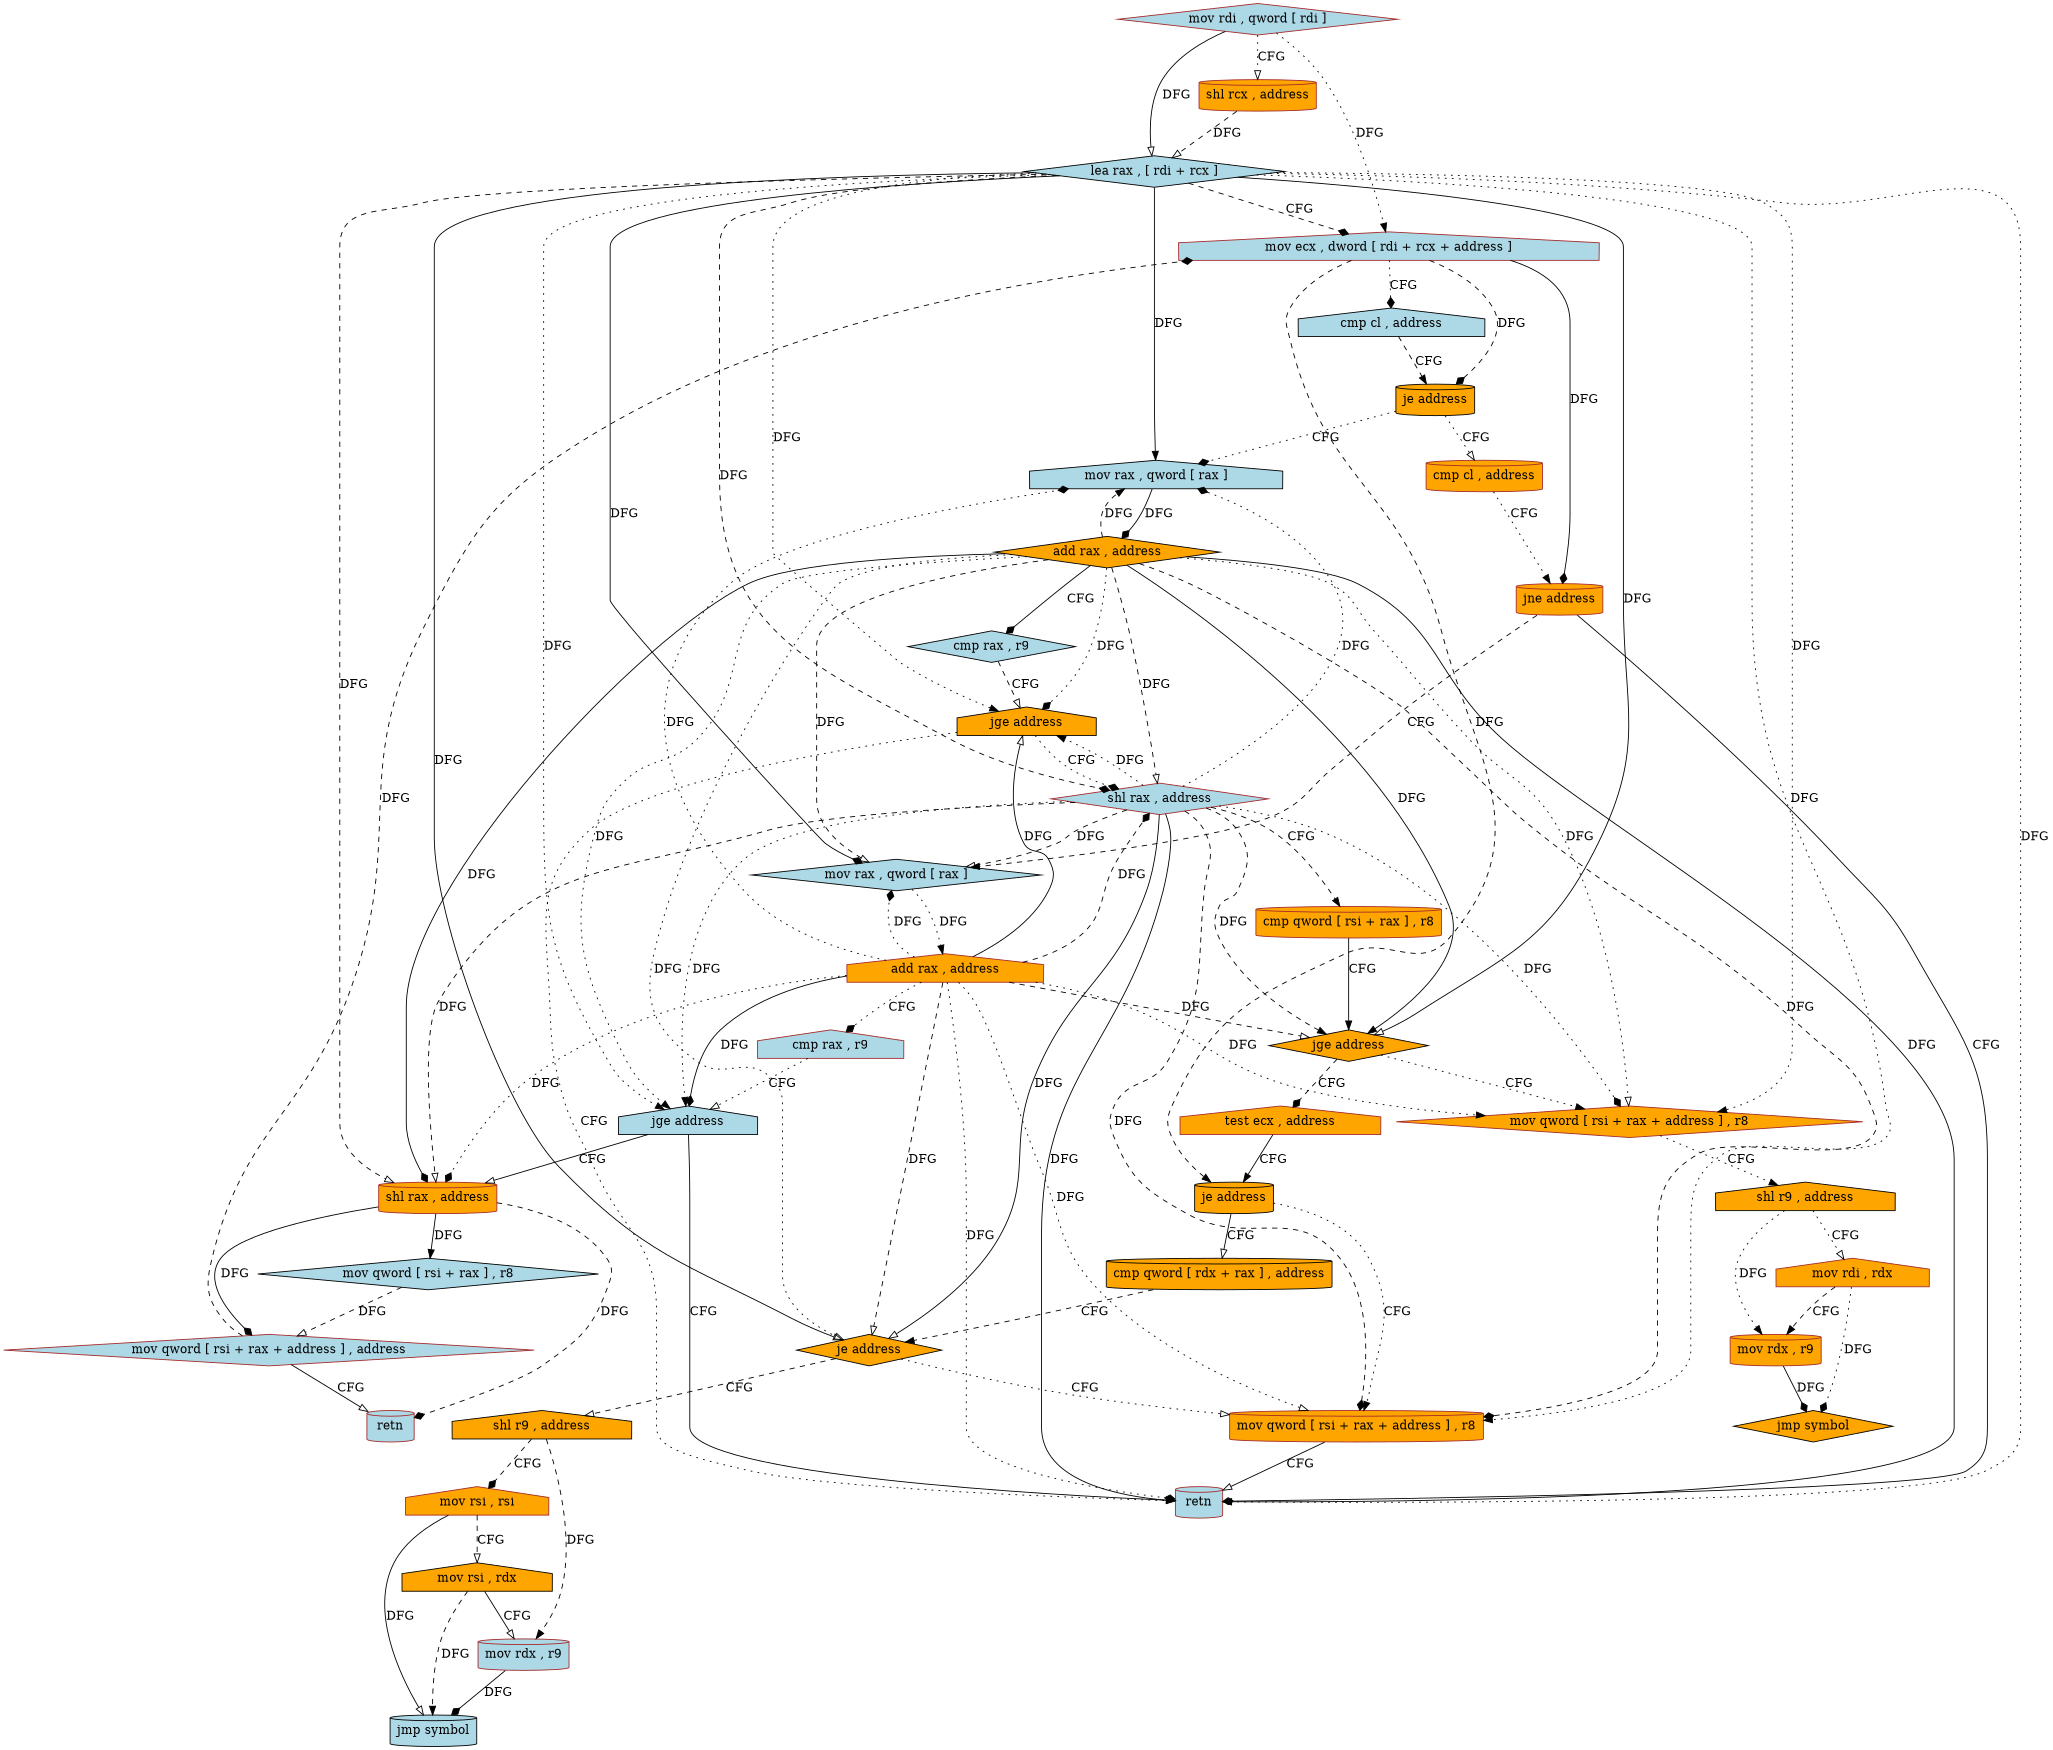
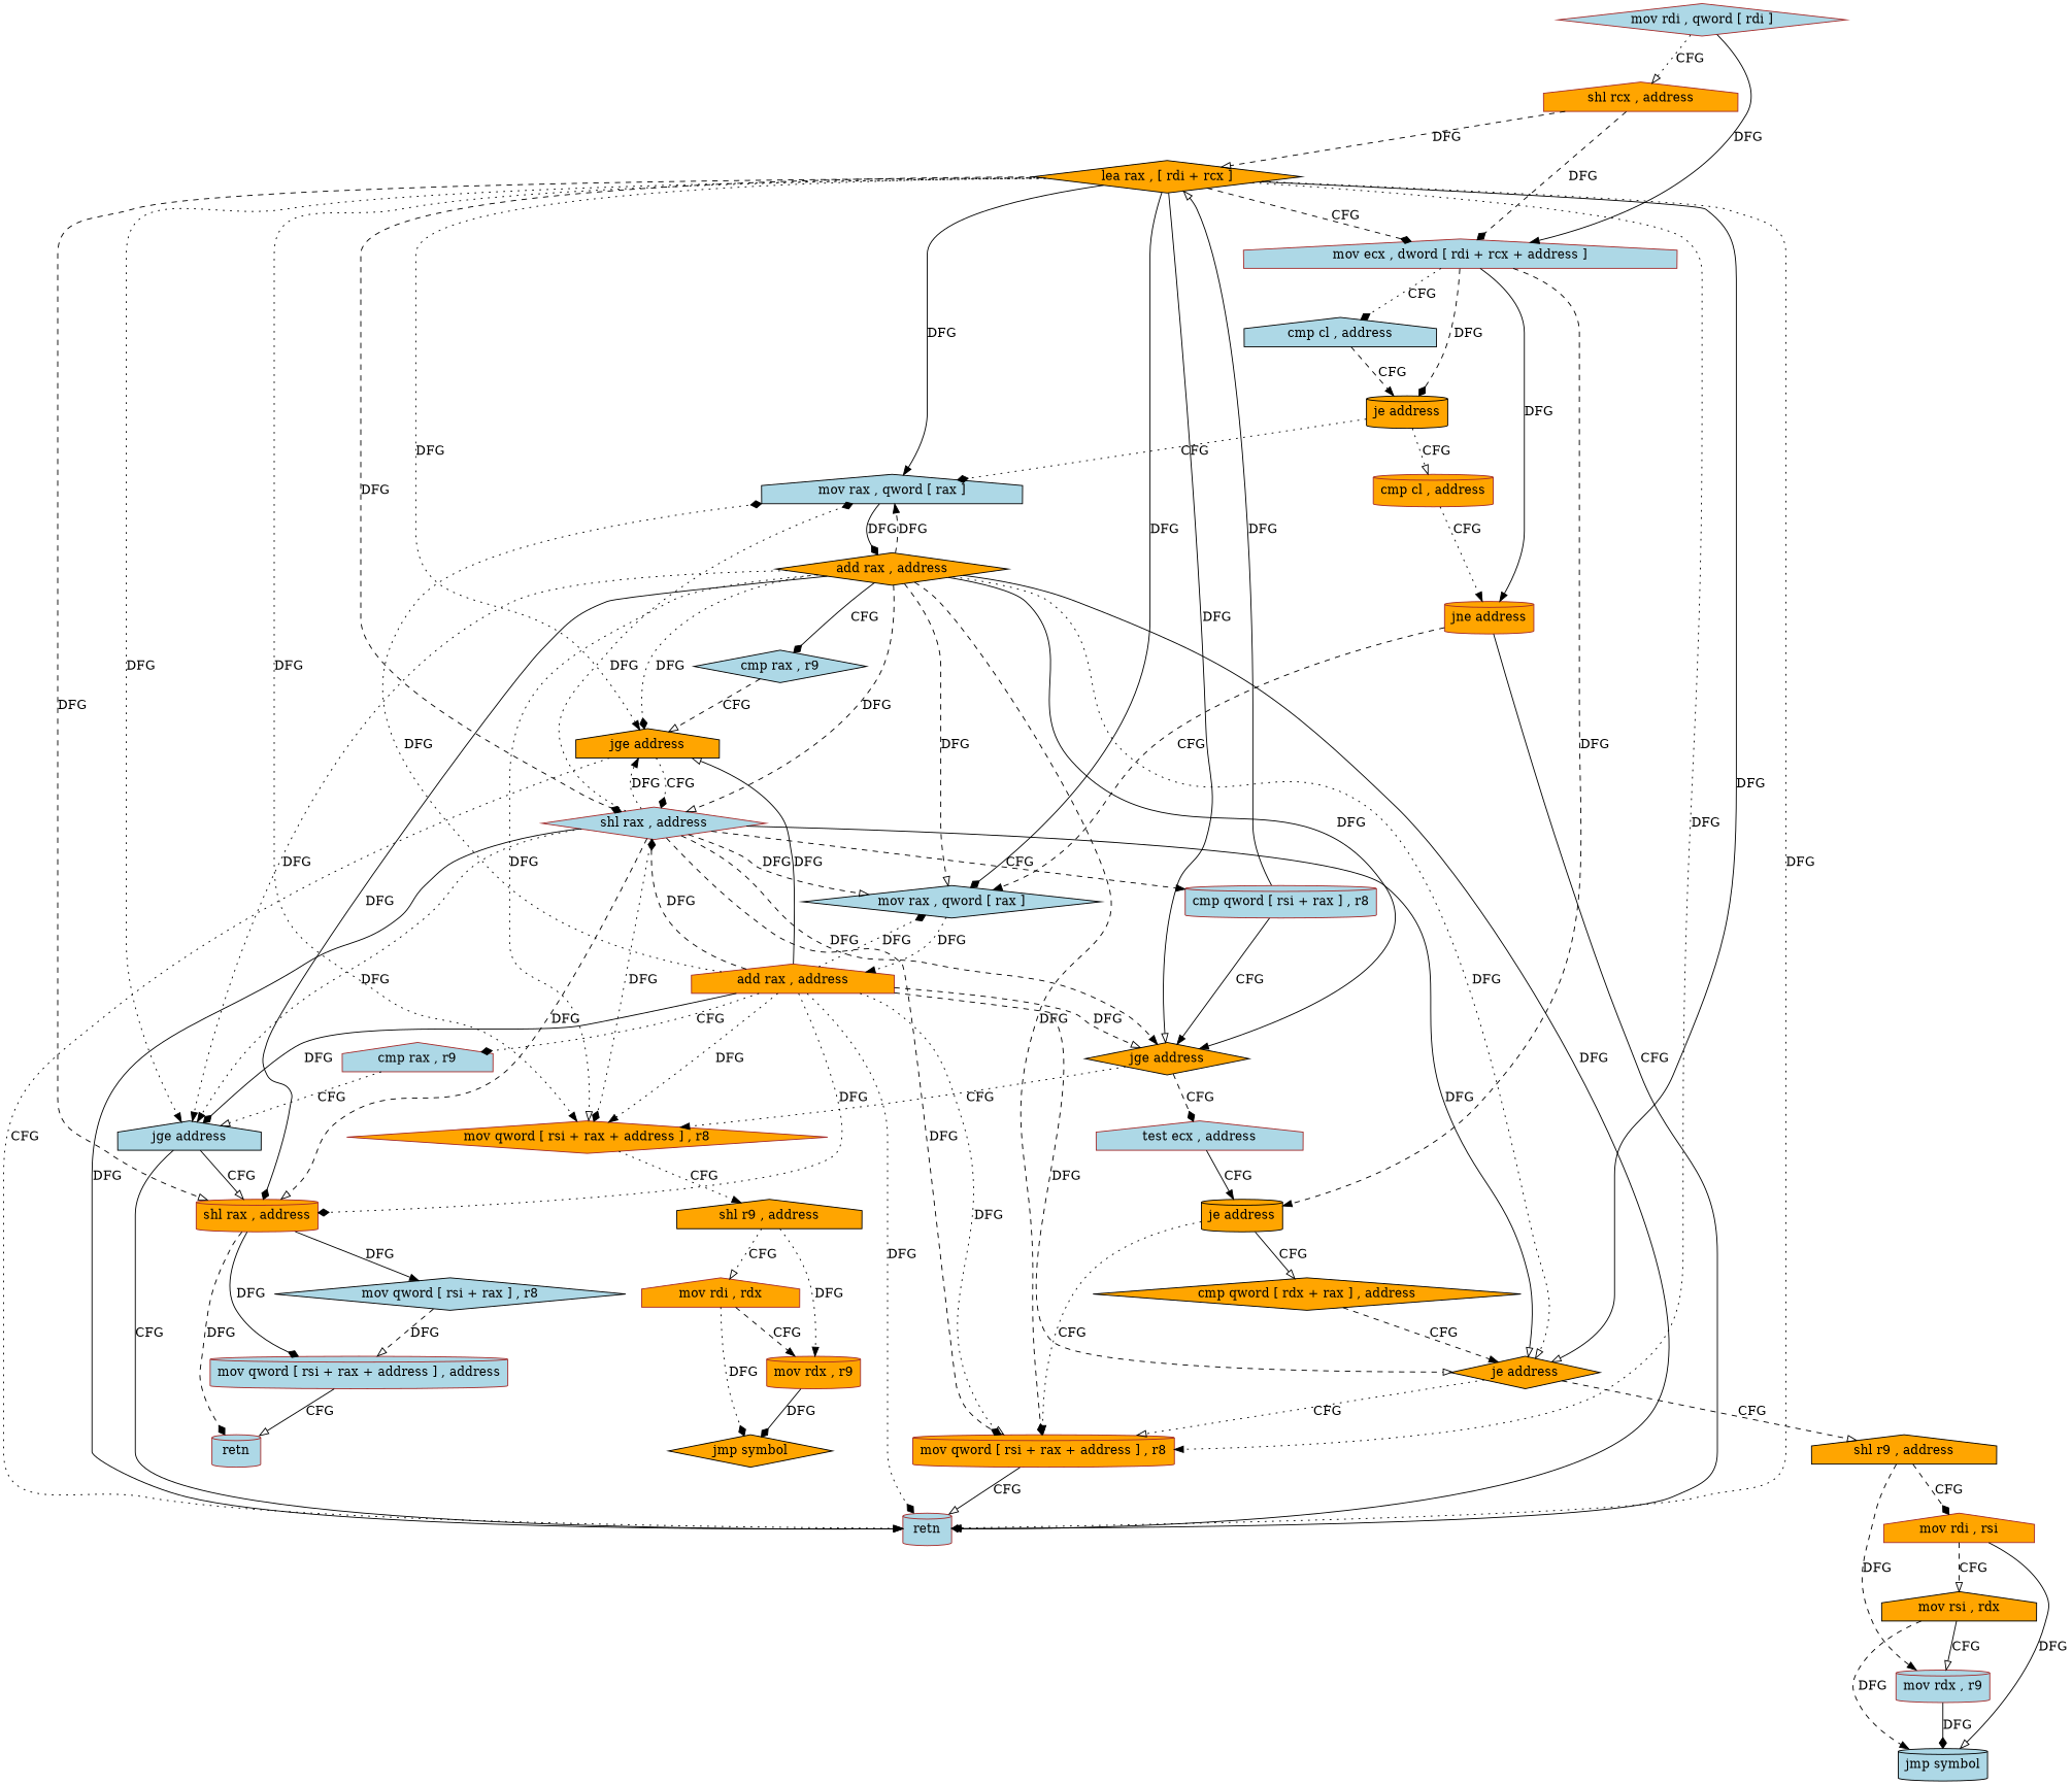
  digraph {
    node [color=brown fillcolor=orange shape=house style=filled]
    edge [arrowhead=normal style=dotted]
    n1 [fillcolor=lightblue label="mov rdi , qword [ rdi ]" shape=diamond]
-   n2 [label="shl rcx , address" shape=cylinder]
-   n3 [color=black fillcolor=lightblue label="lea rax , [ rdi + rcx ]" shape=diamond]
+   n2 [label="shl rcx , address"]
+   n3 [color=black label="lea rax , [ rdi + rcx ]" shape=diamond]
    n4 [fillcolor=lightblue label="mov ecx , dword [ rdi + rcx + address ]"]
    n5 [color=black fillcolor=lightblue label="mov rax , qword [ rax ]"]
    n6 [color=black label="jge address"]
    n7 [fillcolor=lightblue label=retn shape=cylinder]
    n8 [fillcolor=lightblue label="shl rax , address" shape=diamond]
    n9 [color=black fillcolor=lightblue label="mov rax , qword [ rax ]" shape=diamond]
    n10 [color=black label="jge address" shape=diamond]
    n11 [label="mov qword [ rsi + rax + address ] , r8" shape=diamond]
    n12 [color=black fillcolor=lightblue label="jge address"]
    n13 [label="shl rax , address" shape=cylinder]
    n14 [label="mov qword [ rsi + rax + address ] , r8" shape=cylinder]
    n15 [color=black label="je address" shape=diamond]
    n16 [color=black fillcolor=lightblue label="cmp cl , address"]
    n17 [color=black label="je address" shape=cylinder]
    n18 [label="jne address" shape=cylinder]
    n19 [color=black label="je address" shape=cylinder]
    n20 [color=black label="add rax , address" shape=diamond]
-   n21 [label="cmp qword [ rsi + rax ] , r8" shape=cylinder]
+   n21 [fillcolor=lightblue label="cmp qword [ rsi + rax ] , r8" shape=cylinder]
    n22 [label="add rax , address"]
-   n23 [label="test ecx , address"]
+   n23 [fillcolor=lightblue label="test ecx , address"]
    n24 [color=black label="shl r9 , address"]
    n25 [color=black fillcolor=lightblue label="mov qword [ rsi + rax ] , r8" shape=diamond]
-   n26 [fillcolor=lightblue label="mov qword [ rsi + rax + address ] , address" shape=diamond]
+   n26 [fillcolor=lightblue label="mov qword [ rsi + rax + address ] , address" shape=cylinder]
    n27 [fillcolor=lightblue label=retn shape=cylinder]
    n28 [color=black label="shl r9 , address"]
    n29 [label="cmp cl , address" shape=cylinder]
-   n30 [color=black label="cmp qword [ rdx + rax ] , address" shape=cylinder]
+   n30 [color=black label="cmp qword [ rdx + rax ] , address" shape=diamond]
    n31 [color=black fillcolor=lightblue label="cmp rax , r9" shape=diamond]
    n32 [fillcolor=lightblue label="cmp rax , r9"]
    n33 [label="mov rdi , rdx"]
    n34 [label="mov rdx , r9" shape=cylinder]
    n35 [color=black label="jmp symbol" shape=diamond]
-   n36 [label="mov rsi , rsi"]
+   n36 [label="mov rdi , rsi"]
    n37 [fillcolor=lightblue label="mov rdx , r9" shape=cylinder]
    n38 [color=black label="mov rsi , rdx"]
    n39 [color=black fillcolor=lightblue label="jmp symbol" shape=cylinder]
    n1 -> n2 [arrowhead=onormal label=CFG]
-   n1 -> n3 [arrowhead=onormal label=DFG style=solid]
-   n1 -> n4 [label=DFG]
+   n21 -> n3 [arrowhead=onormal label=DFG style=solid]
+   n1 -> n4 [label=DFG style=solid]
    n2 -> n3 [arrowhead=onormal label=DFG style=dashed]
-   n26 -> n4 [arrowhead=diamond label=DFG style=dashed]
+   n2 -> n4 [arrowhead=diamond label=DFG style=dashed]
    n3 -> n4 [arrowhead=diamond label=CFG style=dashed]
    n3 -> n5 [label=DFG style=solid]
    n3 -> n6 [label=DFG]
    n3 -> n7 [arrowhead=onormal label=DFG]
    n3 -> n8 [arrowhead=diamond label=DFG style=dashed]
    n3 -> n9 [arrowhead=diamond label=DFG style=solid]
    n3 -> n10 [arrowhead=onormal label=DFG style=solid]
    n3 -> n11 [label=DFG]
    n3 -> n12 [label=DFG]
    n3 -> n13 [arrowhead=onormal label=DFG style=dashed]
    n3 -> n14 [label=DFG]
    n3 -> n15 [arrowhead=onormal label=DFG style=solid]
    n4 -> n16 [arrowhead=diamond label=CFG]
    n4 -> n17 [arrowhead=diamond label=DFG style=dashed]
-   n4 -> n18 [arrowhead=diamond label=DFG style=solid]
+   n4 -> n18 [label=DFG style=solid]
    n4 -> n19 [label=DFG style=dashed]
    n5 -> n20 [arrowhead=diamond label=DFG style=solid]
    n6 -> n7 [arrowhead=onormal label=CFG]
    n6 -> n8 [arrowhead=diamond label=CFG]
    n8 -> n5 [arrowhead=diamond label=DFG]
    n8 -> n6 [label=DFG]
    n8 -> n7 [label=DFG style=solid]
    n8 -> n9 [arrowhead=onormal label=DFG style=dashed]
    n8 -> n10 [label=DFG style=dashed]
    n8 -> n11 [arrowhead=diamond label=DFG]
    n8 -> n12 [label=DFG]
    n8 -> n13 [arrowhead=onormal label=DFG style=dashed]
    n8 -> n14 [arrowhead=diamond label=DFG style=dashed]
    n8 -> n15 [arrowhead=onormal label=DFG style=solid]
    n8 -> n21 [label=CFG style=dashed]
    n9 -> n22 [label=DFG]
    n10 -> n11 [label=CFG]
    n10 -> n23 [arrowhead=diamond label=CFG style=dashed]
    n11 -> n24 [label=CFG]
    n12 -> n7 [label=CFG style=solid]
    n12 -> n13 [arrowhead=onormal label=CFG style=solid]
    n13 -> n25 [label=DFG style=solid]
    n13 -> n26 [arrowhead=diamond label=DFG style=solid]
    n13 -> n27 [arrowhead=diamond label=DFG style=dashed]
    n14 -> n7 [arrowhead=onormal label=CFG style=solid]
    n15 -> n14 [arrowhead=onormal label=CFG]
    n15 -> n28 [arrowhead=onormal label=CFG style=dashed]
    n16 -> n17 [label=CFG style=dashed]
    n17 -> n5 [arrowhead=diamond label=CFG]
    n17 -> n29 [arrowhead=onormal label=CFG]
    n18 -> n7 [arrowhead=diamond label=CFG style=solid]
    n18 -> n9 [label=CFG style=dashed]
    n19 -> n14 [label=CFG]
    n19 -> n30 [arrowhead=onormal label=CFG style=solid]
    n20 -> n5 [label=DFG style=dashed]
    n20 -> n6 [arrowhead=diamond label=DFG]
    n20 -> n7 [label=DFG style=solid]
    n20 -> n8 [arrowhead=onormal label=DFG style=dashed]
    n20 -> n9 [arrowhead=onormal label=DFG style=dashed]
    n20 -> n10 [label=DFG style=solid]
    n20 -> n11 [arrowhead=onormal label=DFG]
    n20 -> n12 [label=DFG]
    n20 -> n13 [arrowhead=diamond label=DFG style=solid]
    n20 -> n14 [arrowhead=diamond label=DFG style=dashed]
    n20 -> n15 [arrowhead=onormal label=DFG]
    n20 -> n31 [arrowhead=diamond label=CFG style=solid]
    n21 -> n10 [label=CFG style=solid]
    n22 -> n5 [arrowhead=diamond label=DFG]
    n22 -> n6 [arrowhead=onormal label=DFG style=solid]
    n22 -> n7 [arrowhead=diamond label=DFG]
    n22 -> n8 [arrowhead=diamond label=DFG style=dashed]
    n22 -> n9 [arrowhead=diamond label=DFG]
    n22 -> n10 [arrowhead=onormal label=DFG style=dashed]
    n22 -> n11 [label=DFG]
    n22 -> n12 [arrowhead=diamond label=DFG style=solid]
    n22 -> n13 [arrowhead=diamond label=DFG]
    n22 -> n14 [arrowhead=onormal label=DFG]
    n22 -> n15 [arrowhead=onormal label=DFG style=dashed]
    n22 -> n32 [arrowhead=diamond label=CFG]
    n23 -> n19 [label=CFG style=solid]
    n24 -> n33 [arrowhead=onormal label=CFG]
    n24 -> n34 [label=DFG]
    n25 -> n26 [arrowhead=onormal label=DFG style=dashed]
    n26 -> n27 [arrowhead=onormal label=CFG style=solid]
    n28 -> n36 [arrowhead=diamond label=CFG style=dashed]
    n28 -> n37 [label=DFG style=dashed]
    n29 -> n18 [label=CFG]
    n30 -> n15 [label=CFG style=dashed]
    n31 -> n6 [arrowhead=onormal label=CFG style=dashed]
    n32 -> n12 [arrowhead=onormal label=CFG]
    n33 -> n34 [label=CFG style=dashed]
    n33 -> n35 [arrowhead=diamond label=DFG]
    n34 -> n35 [arrowhead=diamond label=DFG style=solid]
    n36 -> n38 [arrowhead=onormal label=CFG style=dashed]
    n36 -> n39 [arrowhead=onormal label=DFG style=solid]
    n37 -> n39 [arrowhead=diamond label=DFG style=solid]
    n38 -> n37 [arrowhead=onormal label=CFG style=solid]
    n38 -> n39 [label=DFG style=dashed]
  }
